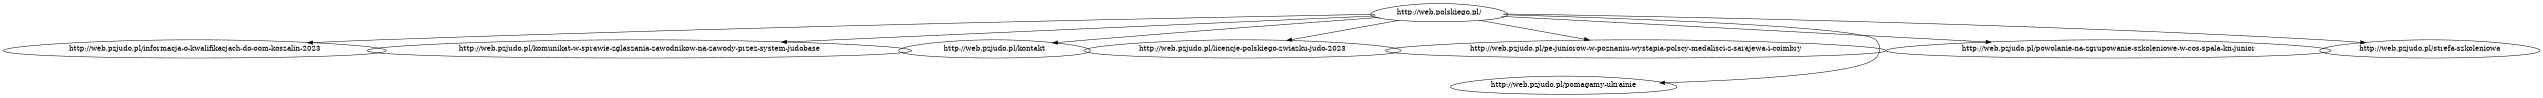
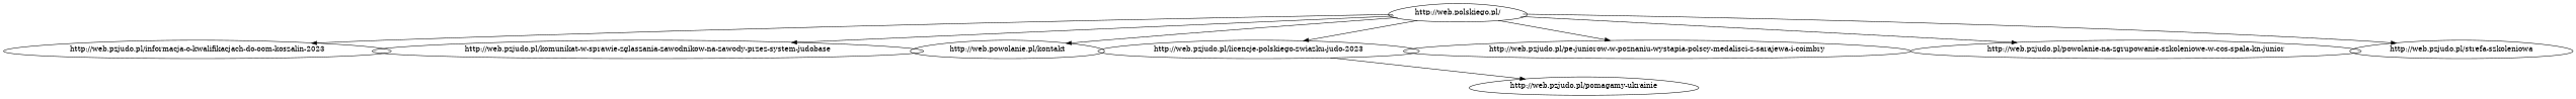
  digraph {
    node [shape=egg]
    n1 [label="http://web.polskiego.pl/"]
    n2 [label="http://web.pzjudo.pl/informacja-o-kwalifikacjach-do-oom-koszalin-2023"]
    n3 [label="http://web.pzjudo.pl/komunikat-w-sprawie-zglaszania-zawodnikow-na-zawody-przez-system-judobase"]
-   n4 [label="http://web.pzjudo.pl/kontakt"]
+   n4 [label="http://web.powolanie.pl/kontakt"]
    n5 [label="http://web.pzjudo.pl/licencje-polskiego-zwiazku-judo-2023"]
    n6 [label="http://web.pzjudo.pl/pe-juniorow-w-poznaniu-wystapia-polscy-medalisci-z-sarajewa-i-coimbry"]
    n7 [label="http://web.pzjudo.pl/pomagamy-ukrainie"]
    n8 [label="http://web.pzjudo.pl/powolanie-na-zgrupowanie-szkoleniowe-w-cos-spala-kn-junior"]
    n9 [label="http://web.pzjudo.pl/strefa-szkoleniowa"]
    n1 -> n2
    n1 -> n3
    n1 -> n4
    n1 -> n5
    n1 -> n6
-   n1 -> n7
+   n5 -> n7
    n1 -> n8
    n1 -> n9
  }
